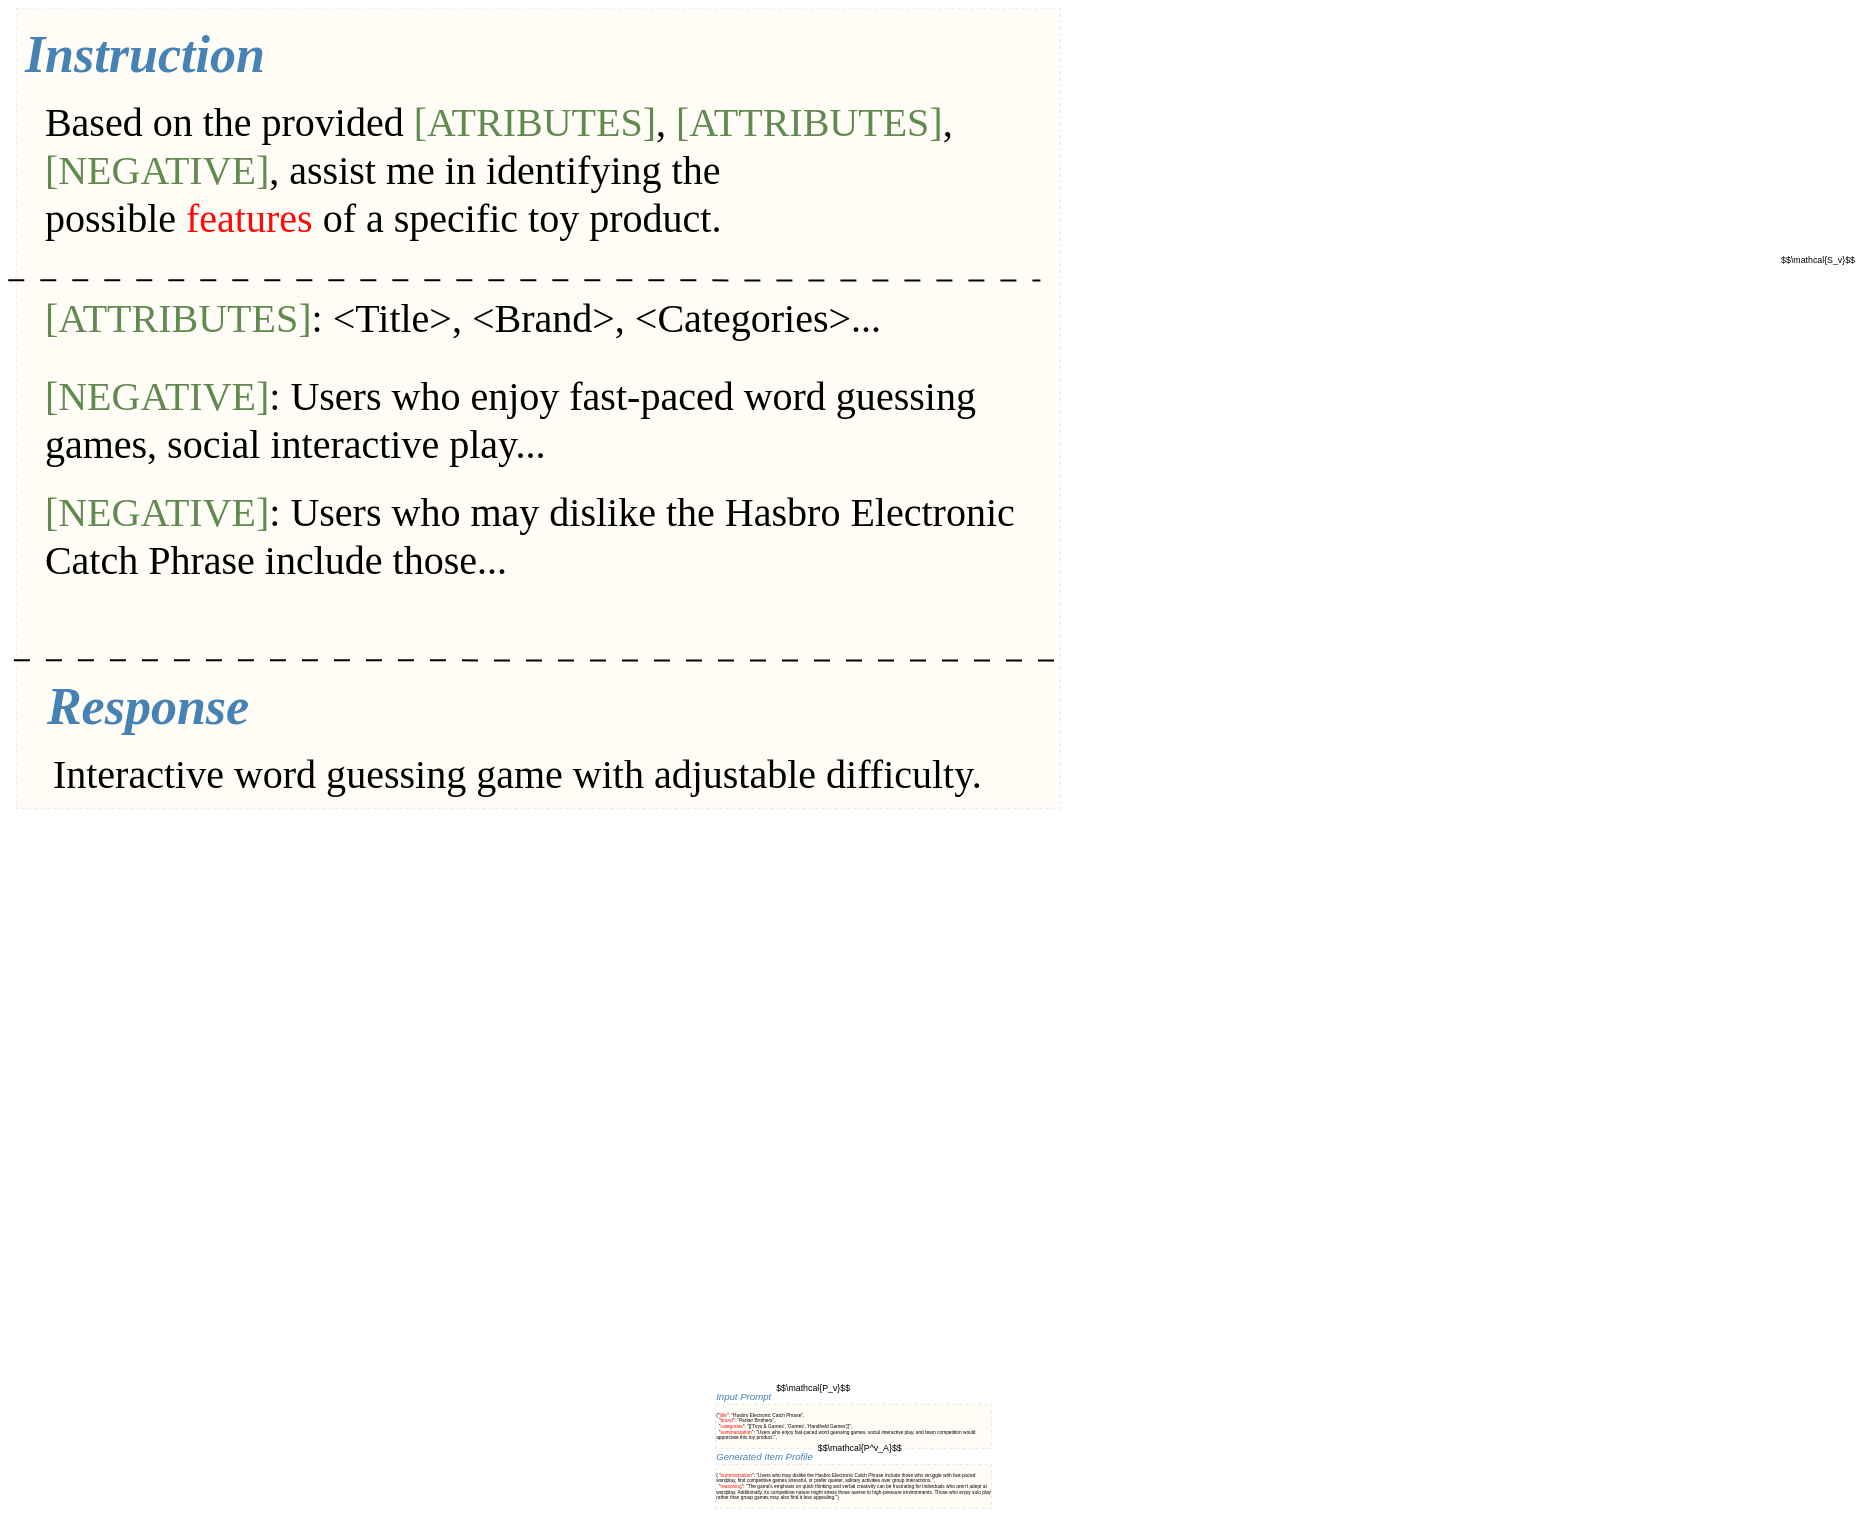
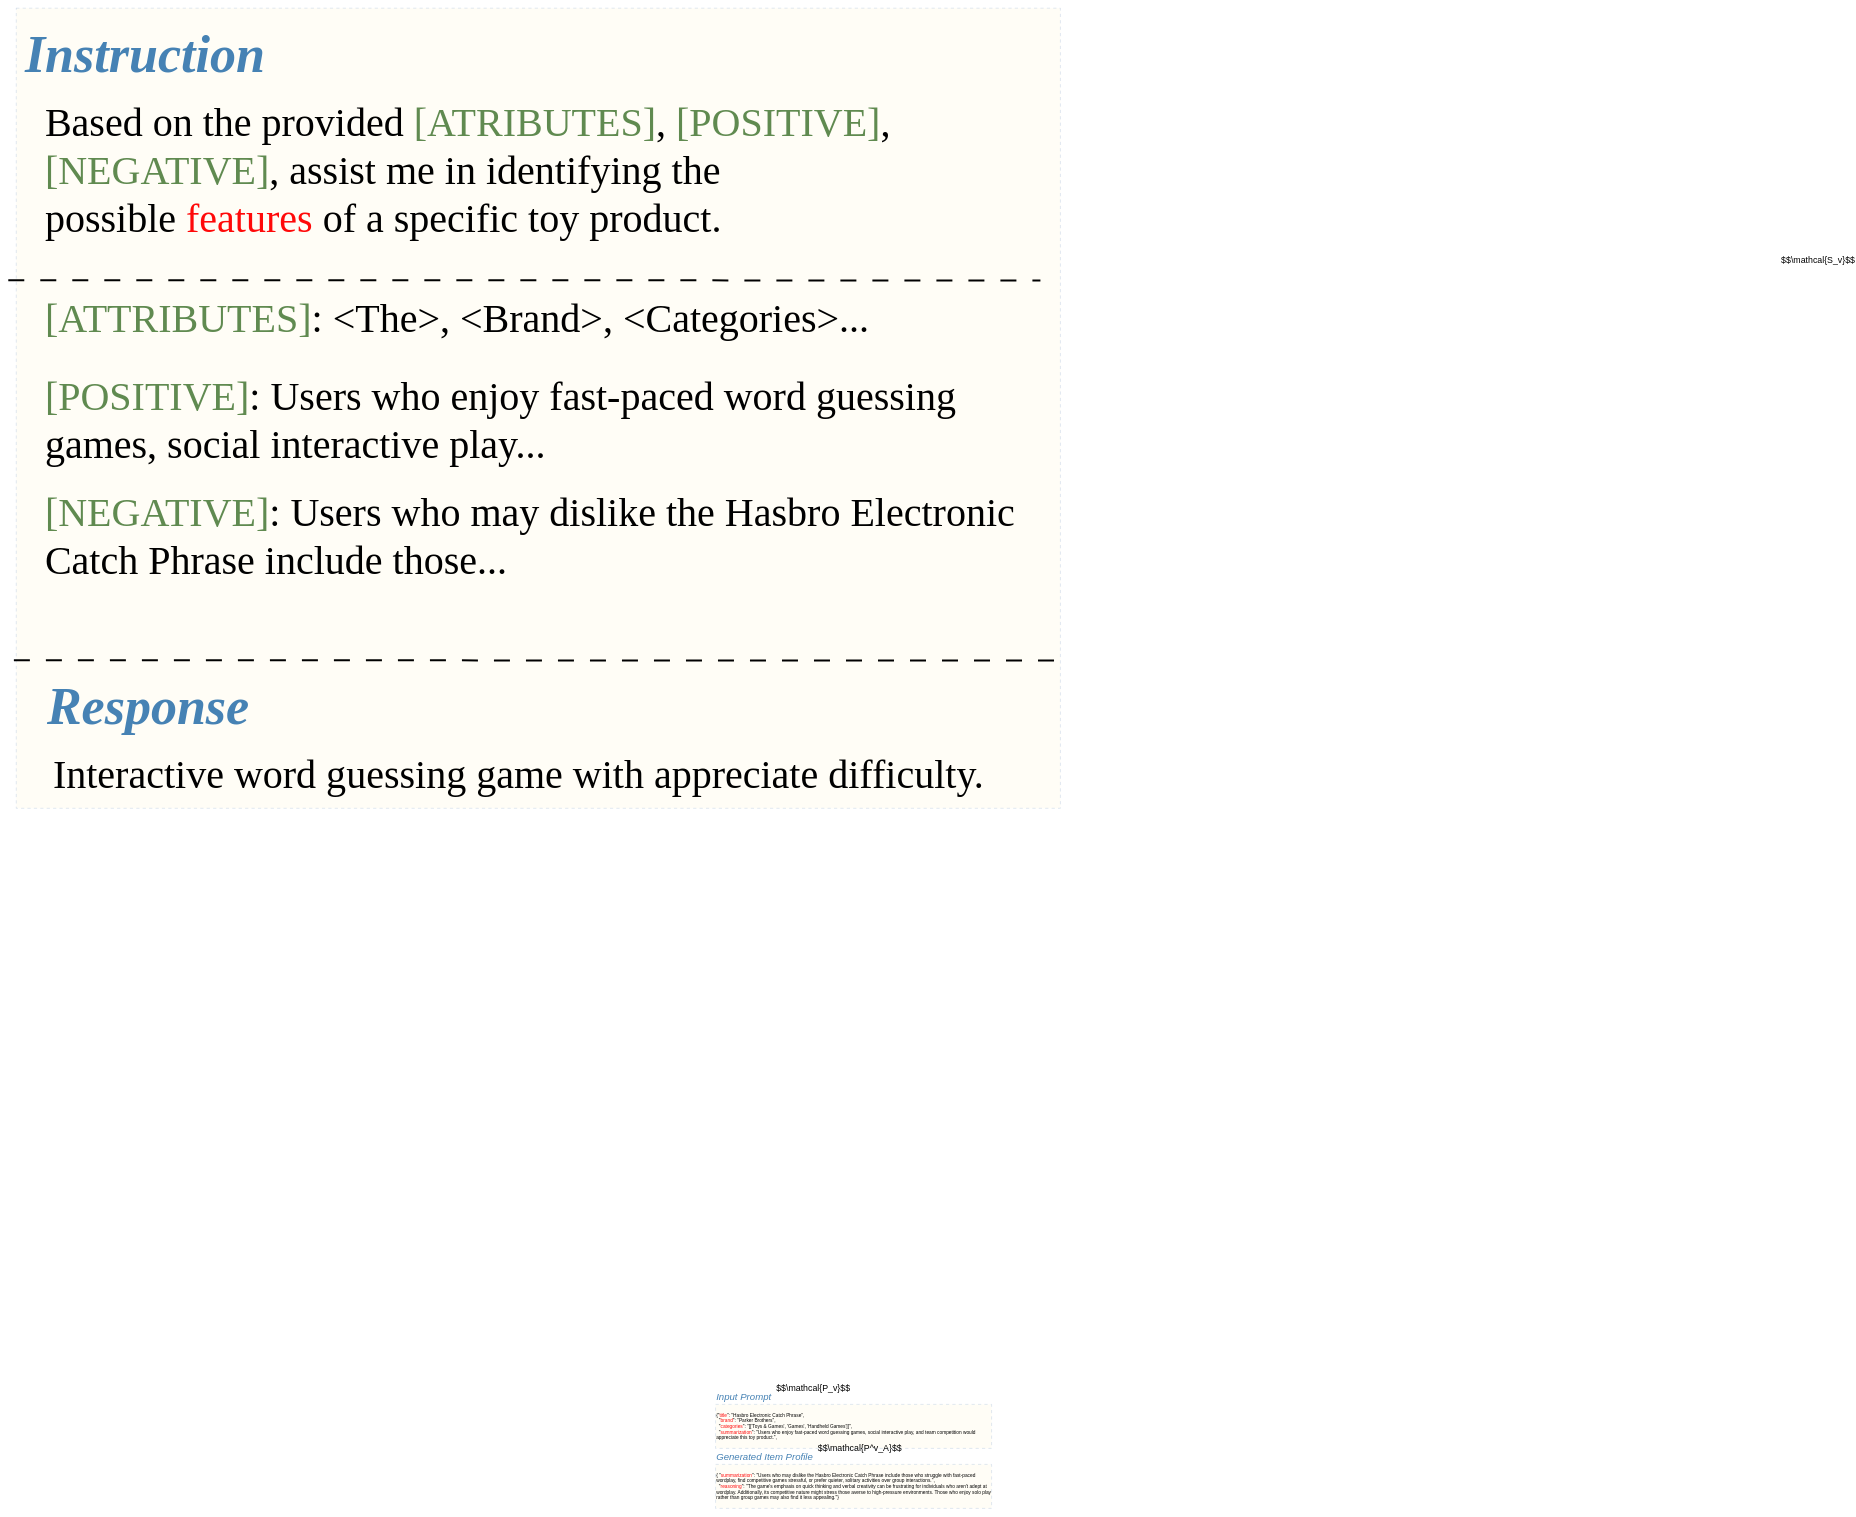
  <mxCell id="0" />
  <mxCell id="1" parent="0" />
  <mxCell id="2" value="&lt;div style=&quot;forced-color-adjust: none;&quot;&gt;&lt;br&gt;&lt;/div&gt;" style="rounded=0;whiteSpace=wrap;html=1;fillColor=#FFFDF6;strokeColor=#B0C4DE;dashed=1;dashPattern=8 8;align=left;fontSize=80;" parent="1" vertex="1"><mxGeometry x="40" y="20" width="2610" height="2000" as="geometry" /></mxCell>
  <mxCell id="3" value="&lt;p style=&quot;language:zh-CN;margin-top:0pt;margin-bottom:0pt;margin-left:0in;&lt;br/&gt;text-align:left;direction:ltr;unicode-bidi:embed;mso-line-break-override:none;&lt;br/&gt;word-break:normal;punctuation-wrap:hanging&quot;&gt;&lt;span style=&quot;color: steelblue; font-weight: bold; font-style: italic;&quot;&gt;Instruction&lt;/span&gt;&lt;/p&gt;" style="text;whiteSpace=wrap;html=1;fontSize=130;fontFamily=Times New Roman;" parent="1" vertex="1"><mxGeometry x="60" y="50" width="650" height="150" as="geometry" /></mxCell>
  <mxCell id="4" value="&lt;p style=&quot;language:zh-CN;margin-top:0pt;margin-bottom:0pt;margin-left:0in;&lt;br/&gt;text-align:left;direction:ltr;unicode-bidi:embed;mso-line-break-override:none;&lt;br/&gt;word-break:normal;punctuation-wrap:hanging&quot;&gt;$$\mathcal{S_v}$$&lt;/p&gt;" style="text;whiteSpace=wrap;html=1;fontSize=22;" parent="1" vertex="1"><mxGeometry x="4450" y="630" width="110" height="40" as="geometry" /></mxCell>
  <mxCell id="5" value="&lt;div&gt;{&quot;&lt;font style=&quot;color: rgb(255, 9, 9);&quot;&gt;title&lt;/font&gt;&quot;: &quot;Hasbro Electronic Catch Phrase&quot;,&lt;/div&gt;&lt;div&gt;&amp;nbsp; &quot;&lt;font style=&quot;color: rgb(255, 9, 9);&quot;&gt;brand&lt;/font&gt;&quot;: &quot;Parker Brothers&quot;,&lt;/div&gt;&lt;div&gt;&amp;nbsp; &quot;&lt;font style=&quot;color: rgb(255, 9, 9);&quot;&gt;categories&lt;/font&gt;&quot;: &quot;[['Toys &amp;amp; Games', 'Games', 'Handheld Games']]&quot;,&lt;/div&gt;&lt;div&gt;&amp;nbsp; &quot;&lt;span&gt;&lt;font style=&quot;color: rgb(255, 9, 9);&quot;&gt;summarization&lt;/font&gt;&lt;/span&gt;&quot;: &quot;Users who enjoy fast-paced word guessing games, social interactive play, and team competition would appreciate this toy product.&quot;,&lt;/div&gt;" style="rounded=0;whiteSpace=wrap;html=1;fillColor=#FFFDF6;strokeColor=#B0C4DE;dashed=1;dashPattern=8 8;align=left;fontSize=12;" parent="1" vertex="1"><mxGeometry x="1788" y="3510" width="690" height="110" as="geometry" /></mxCell>
  <mxCell id="6" value="&lt;p style=&quot;language:zh-CN;margin-top:0pt;margin-bottom:0pt;margin-left:0in;&#10;text-align:left;direction:ltr;unicode-bidi:embed;mso-line-break-override:none;&#10;word-break:normal;punctuation-wrap:hanging&quot;&gt;&lt;span style=&quot;font-size:18.0pt;&#10;font-family:&amp;quot;Times New Roman&amp;quot;;mso-ascii-font-family:&amp;quot;Times New Roman&amp;quot;;&#10;mso-fareast-font-family:等线;mso-bidi-font-family:&amp;quot;Times New Roman&amp;quot;;mso-fareast-theme-font:&#10;minor-fareast;color:steelblue;mso-font-kerning:12.0pt;language:en-US;&#10;font-weight:bold;font-style:italic;mso-style-textfill-type:solid;mso-style-textfill-fill-color:&#10;steelblue;mso-style-textfill-fill-alpha:100.0%&quot;&gt;Input Prompt&lt;/span&gt;&lt;/p&gt;" style="text;whiteSpace=wrap;html=1;" parent="1" vertex="1"><mxGeometry x="1788" y="3470" width="170" height="50" as="geometry" /></mxCell>
  <mxCell id="7" value="&lt;p style=&quot;language:zh-CN;margin-top:0pt;margin-bottom:0pt;margin-left:0in;&lt;br/&gt;text-align:left;direction:ltr;unicode-bidi:embed;mso-line-break-override:none;&lt;br/&gt;word-break:normal;punctuation-wrap:hanging&quot;&gt;$$\mathcal{P_v}$$&lt;/p&gt;" style="text;whiteSpace=wrap;html=1;fontSize=22;" parent="1" vertex="1"><mxGeometry x="1938" y="3450" width="110" height="40" as="geometry" /></mxCell>
  <mxCell id="8" value="&lt;div&gt;{ &quot;&lt;font style=&quot;color: rgb(255, 9, 9);&quot;&gt;summarization&lt;/font&gt;&quot;: &quot;Users who may dislike the Hasbro Electronic Catch Phrase include those who struggle with fast-paced wordplay, find competitive games stressful, or prefer quieter, solitary activities over group interactions.&quot;,&lt;/div&gt;&lt;div&gt;&amp;nbsp; &quot;&lt;font style=&quot;color: rgb(255, 9, 9);&quot;&gt;reasoning&lt;/font&gt;&quot;: &quot;The game's emphasis on quick thinking and verbal creativity can be frustrating for individuals who aren't adept at wordplay. Additionally, its competitive nature might stress those averse to high-pressure environments. Those who enjoy solo play rather than group games may also find it less appealing.&quot;&lt;span style=&quot;background-color: transparent; color: light-dark(rgb(0, 0, 0), rgb(255, 255, 255));&quot;&gt;}&lt;/span&gt;&lt;/div&gt;" style="rounded=0;whiteSpace=wrap;html=1;fillColor=#FFFDF6;strokeColor=#B0C4DE;dashed=1;dashPattern=8 8;align=left;fontSize=12;" parent="1" vertex="1"><mxGeometry x="1788" y="3660" width="690" height="110" as="geometry" /></mxCell>
  <mxCell id="9" value="&lt;p style=&quot;language:zh-CN;margin-top:0pt;margin-bottom:0pt;margin-left:0in;&#10;text-align:left;direction:ltr;unicode-bidi:embed;mso-line-break-override:none;&#10;word-break:normal;punctuation-wrap:hanging&quot;&gt;&lt;span style=&quot;font-size:18.0pt;&#10;font-family:&amp;quot;Times New Roman&amp;quot;;mso-ascii-font-family:&amp;quot;Times New Roman&amp;quot;;&#10;mso-fareast-font-family:等线;mso-bidi-font-family:&amp;quot;Times New Roman&amp;quot;;mso-fareast-theme-font:&#10;minor-fareast;color:steelblue;mso-font-kerning:12.0pt;language:en-US;&#10;font-weight:bold;font-style:italic;mso-style-textfill-type:solid;mso-style-textfill-fill-color:&#10;steelblue;mso-style-textfill-fill-alpha:100.0%&quot;&gt;Generated Item Profile&lt;/span&gt;&lt;/p&gt;" style="text;whiteSpace=wrap;html=1;" parent="1" vertex="1"><mxGeometry x="1788" y="3620" width="260" height="50" as="geometry" /></mxCell>
  <mxCell id="10" value="&lt;p style=&quot;language:zh-CN;margin-top:0pt;margin-bottom:0pt;margin-left:0in;&lt;br/&gt;text-align:left;direction:ltr;unicode-bidi:embed;mso-line-break-override:none;&lt;br/&gt;word-break:normal;punctuation-wrap:hanging&quot;&gt;$$\mathcal{P^v_A}$$&lt;/p&gt;" style="text;whiteSpace=wrap;html=1;fontSize=22;" parent="1" vertex="1"><mxGeometry x="2042" y="3600" width="110" height="40" as="geometry" /></mxCell>
- <mxCell id="11" value="&lt;div&gt;Based on the provided&lt;font&gt;&lt;font style=&quot;color: rgb(68, 99, 59);&quot;&gt;&amp;nbsp;&lt;/font&gt;&lt;/font&gt;&lt;font style=&quot;background-color: transparent; color: light-dark(rgb(0, 0, 0), rgb(255, 255, 255));&quot;&gt;&lt;font style=&quot;color: rgb(96, 138, 80);&quot;&gt;[ATRIBUTES]&lt;/font&gt;&lt;/font&gt;&lt;span style=&quot;background-color: transparent; color: light-dark(rgb(0, 0, 0), rgb(255, 255, 255));&quot;&gt;,&amp;nbsp;&lt;/span&gt;&lt;span style=&quot;background-color: transparent; color: rgb(96, 138, 80);&quot;&gt;[ATTRIBUTES]&lt;/span&gt;&lt;span style=&quot;background-color: transparent; color: light-dark(rgb(0, 0, 0), rgb(255, 255, 255));&quot;&gt;,&amp;nbsp;&lt;/span&gt;&lt;/div&gt;&lt;div&gt;&lt;span style=&quot;background-color: transparent; color: rgb(96, 138, 80);&quot;&gt;[NEGATIVE]&lt;/span&gt;&lt;span style=&quot;background-color: transparent; color: light-dark(rgb(0, 0, 0), rgb(255, 255, 255));&quot;&gt;,&amp;nbsp;&lt;/span&gt;&lt;span style=&quot;background-color: transparent; color: light-dark(rgb(0, 0, 0), rgb(255, 255, 255));&quot;&gt;assist me in identifying the possible&amp;nbsp;&lt;/span&gt;&lt;font style=&quot;background-color: transparent; color: rgb(255, 9, 9);&quot;&gt;features&lt;/font&gt;&lt;span style=&quot;background-color: transparent; color: light-dark(rgb(0, 0, 0), rgb(255, 255, 255));&quot;&gt;&amp;nbsp;of a specific toy product.&lt;/span&gt;&lt;/div&gt;&lt;div&gt;&lt;br style=&quot;font-family: Helvetica;&quot;&gt;&lt;/div&gt;" style="text;whiteSpace=wrap;html=1;fontSize=100;fontFamily=Times New Roman;" vertex="1" parent="1"><mxGeometry x="110" y="240" width="2324" height="400" as="geometry" /></mxCell>
- <mxCell id="12" value="&lt;font style=&quot;color: rgb(96, 138, 80);&quot;&gt;[NEGATIVE]&lt;/font&gt;&lt;font&gt;:&amp;nbsp;&lt;/font&gt;&lt;span style=&quot;background-color: transparent; color: light-dark(rgb(0, 0, 0), rgb(255, 255, 255));&quot;&gt;Users who enjoy fast-paced word guessing games, social interactive play...&lt;/span&gt;&lt;div&gt;&lt;br&gt;&lt;/div&gt;" style="text;whiteSpace=wrap;html=1;fontSize=100;fontFamily=Times New Roman;" vertex="1" parent="1"><mxGeometry x="110" y="925" width="2420" height="290" as="geometry" /></mxCell>
+ <mxCell id="11" value="&lt;div&gt;Based on the provided&lt;font&gt;&lt;font style=&quot;color: rgb(68, 99, 59);&quot;&gt;&amp;nbsp;&lt;/font&gt;&lt;/font&gt;&lt;font style=&quot;background-color: transparent; color: light-dark(rgb(0, 0, 0), rgb(255, 255, 255));&quot;&gt;&lt;font style=&quot;color: rgb(96, 138, 80);&quot;&gt;[ATRIBUTES]&lt;/font&gt;&lt;/font&gt;&lt;span style=&quot;background-color: transparent; color: light-dark(rgb(0, 0, 0), rgb(255, 255, 255));&quot;&gt;,&amp;nbsp;&lt;/span&gt;&lt;span style=&quot;background-color: transparent; color: rgb(96, 138, 80);&quot;&gt;[POSITIVE]&lt;/span&gt;&lt;span style=&quot;background-color: transparent; color: light-dark(rgb(0, 0, 0), rgb(255, 255, 255));&quot;&gt;,&amp;nbsp;&lt;/span&gt;&lt;/div&gt;&lt;div&gt;&lt;span style=&quot;background-color: transparent; color: rgb(96, 138, 80);&quot;&gt;[NEGATIVE]&lt;/span&gt;&lt;span style=&quot;background-color: transparent; color: light-dark(rgb(0, 0, 0), rgb(255, 255, 255));&quot;&gt;,&amp;nbsp;&lt;/span&gt;&lt;span style=&quot;background-color: transparent; color: light-dark(rgb(0, 0, 0), rgb(255, 255, 255));&quot;&gt;assist me in identifying the possible&amp;nbsp;&lt;/span&gt;&lt;font style=&quot;background-color: transparent; color: rgb(255, 9, 9);&quot;&gt;features&lt;/font&gt;&lt;span style=&quot;background-color: transparent; color: light-dark(rgb(0, 0, 0), rgb(255, 255, 255));&quot;&gt;&amp;nbsp;of a specific toy product.&lt;/span&gt;&lt;/div&gt;&lt;div&gt;&lt;br style=&quot;font-family: Helvetica;&quot;&gt;&lt;/div&gt;" style="text;whiteSpace=wrap;html=1;fontSize=100;fontFamily=Times New Roman;" vertex="1" parent="1"><mxGeometry x="110" y="240" width="2324" height="400" as="geometry" /></mxCell>
+ <mxCell id="12" value="&lt;font style=&quot;color: rgb(96, 138, 80);&quot;&gt;[POSITIVE]&lt;/font&gt;&lt;font&gt;:&amp;nbsp;&lt;/font&gt;&lt;span style=&quot;background-color: transparent; color: light-dark(rgb(0, 0, 0), rgb(255, 255, 255));&quot;&gt;Users who enjoy fast-paced word guessing games, social interactive play...&lt;/span&gt;&lt;div&gt;&lt;br&gt;&lt;/div&gt;" style="text;whiteSpace=wrap;html=1;fontSize=100;fontFamily=Times New Roman;" vertex="1" parent="1"><mxGeometry x="110" y="925" width="2420" height="290" as="geometry" /></mxCell>
  <mxCell id="13" value="&lt;font style=&quot;color: rgb(96, 138, 80);&quot;&gt;[NEGATIVE]&lt;/font&gt;&lt;font&gt;:&amp;nbsp;&lt;/font&gt;&lt;span style=&quot;background-color: transparent;&quot;&gt;Users who may dislike the Hasbro Electronic Catch Phrase include those...&lt;/span&gt;&lt;div&gt;&lt;br&gt;&lt;div&gt;&lt;br&gt;&lt;/div&gt;&lt;/div&gt;" style="text;whiteSpace=wrap;html=1;fontSize=100;fontFamily=Times New Roman;" vertex="1" parent="1"><mxGeometry x="110" y="1215" width="2520" height="290" as="geometry" /></mxCell>
  <mxCell id="14" value="&lt;p style=&quot;language:zh-CN;margin-top:0pt;margin-bottom:0pt;margin-left:0in;&lt;br/&gt;text-align:left;direction:ltr;unicode-bidi:embed;mso-line-break-override:none;&lt;br/&gt;word-break:normal;punctuation-wrap:hanging&quot;&gt;&lt;font color=&quot;#4682b4&quot;&gt;&lt;b&gt;&lt;i&gt;Response&lt;/i&gt;&lt;/b&gt;&lt;/font&gt;&lt;/p&gt;" style="text;whiteSpace=wrap;html=1;fontSize=130;fontFamily=Times New Roman;" vertex="1" parent="1"><mxGeometry x="115" y="1680" width="540" height="150" as="geometry" /></mxCell>
- <mxCell id="15" value="&lt;div&gt;Interactive word guessing game with adjustable difficulty.&lt;/div&gt;" style="text;whiteSpace=wrap;html=1;fontSize=100;fontFamily=Times New Roman;" vertex="1" parent="1"><mxGeometry x="130" y="1870" width="2420" height="181" as="geometry" /></mxCell>
- <mxCell id="16" value="&lt;font style=&quot;color: rgb(96, 138, 80);&quot;&gt;[ATTRIBUTES]&lt;/font&gt;&lt;font&gt;: &amp;lt;Title&amp;gt;, &amp;lt;Brand&amp;gt;, &amp;lt;Categories&amp;gt;...&lt;/font&gt;&lt;div&gt;&lt;br&gt;&lt;/div&gt;" style="text;whiteSpace=wrap;html=1;fontSize=100;fontFamily=Times New Roman;" vertex="1" parent="1"><mxGeometry x="110" y="730" width="2150" height="170" as="geometry" /></mxCell>
+ <mxCell id="15" value="&lt;div&gt;Interactive word guessing game with appreciate difficulty.&lt;/div&gt;" style="text;whiteSpace=wrap;html=1;fontSize=100;fontFamily=Times New Roman;" vertex="1" parent="1"><mxGeometry x="130" y="1870" width="2420" height="181" as="geometry" /></mxCell>
+ <mxCell id="16" value="&lt;font style=&quot;color: rgb(96, 138, 80);&quot;&gt;[ATTRIBUTES]&lt;/font&gt;&lt;font&gt;: &amp;lt;The&amp;gt;, &amp;lt;Brand&amp;gt;, &amp;lt;Categories&amp;gt;...&lt;/font&gt;&lt;div&gt;&lt;br&gt;&lt;/div&gt;" style="text;whiteSpace=wrap;html=1;fontSize=100;fontFamily=Times New Roman;" vertex="1" parent="1"><mxGeometry x="110" y="730" width="2150" height="170" as="geometry" /></mxCell>
  <mxCell id="17" value="" style="endArrow=none;html=1;rounded=0;exitX=0;exitY=0.25;exitDx=0;exitDy=0;strokeWidth=5;dashed=1;dashPattern=8 8;" edge="1" parent="1"><mxGeometry width="50" height="50" relative="1" as="geometry"><mxPoint x="20" y="700" as="sourcePoint" /><mxPoint x="2600" y="700.5" as="targetPoint" /></mxGeometry></mxCell>
  <mxCell id="18" value="" style="endArrow=none;html=1;rounded=0;exitX=0;exitY=0.75;exitDx=0;exitDy=0;strokeWidth=5;dashed=1;dashPattern=8 8;" edge="1" parent="1"><mxGeometry width="50" height="50" relative="1" as="geometry"><mxPoint x="34" y="1650" as="sourcePoint" /><mxPoint x="2634" y="1650.5" as="targetPoint" /></mxGeometry></mxCell>
